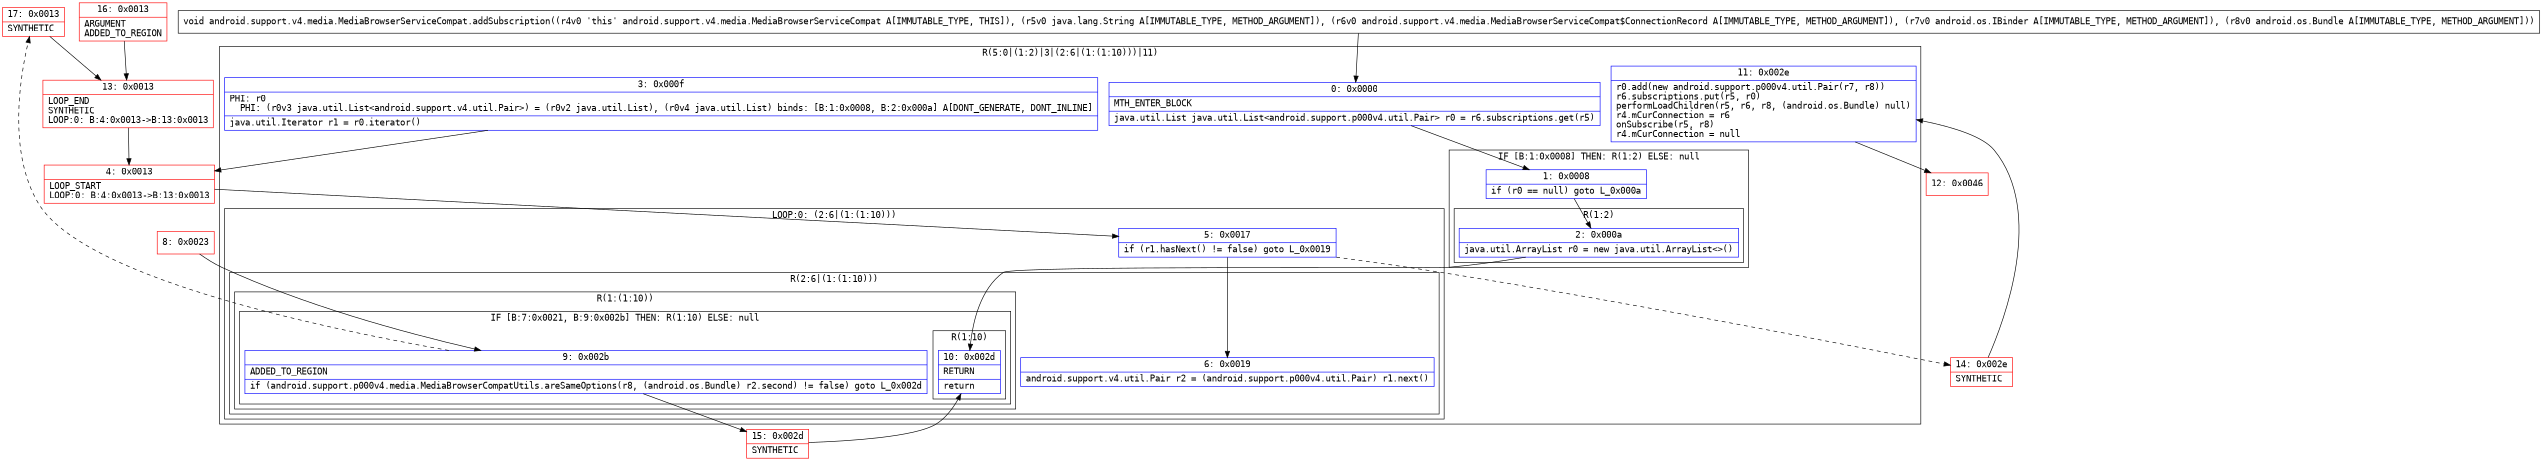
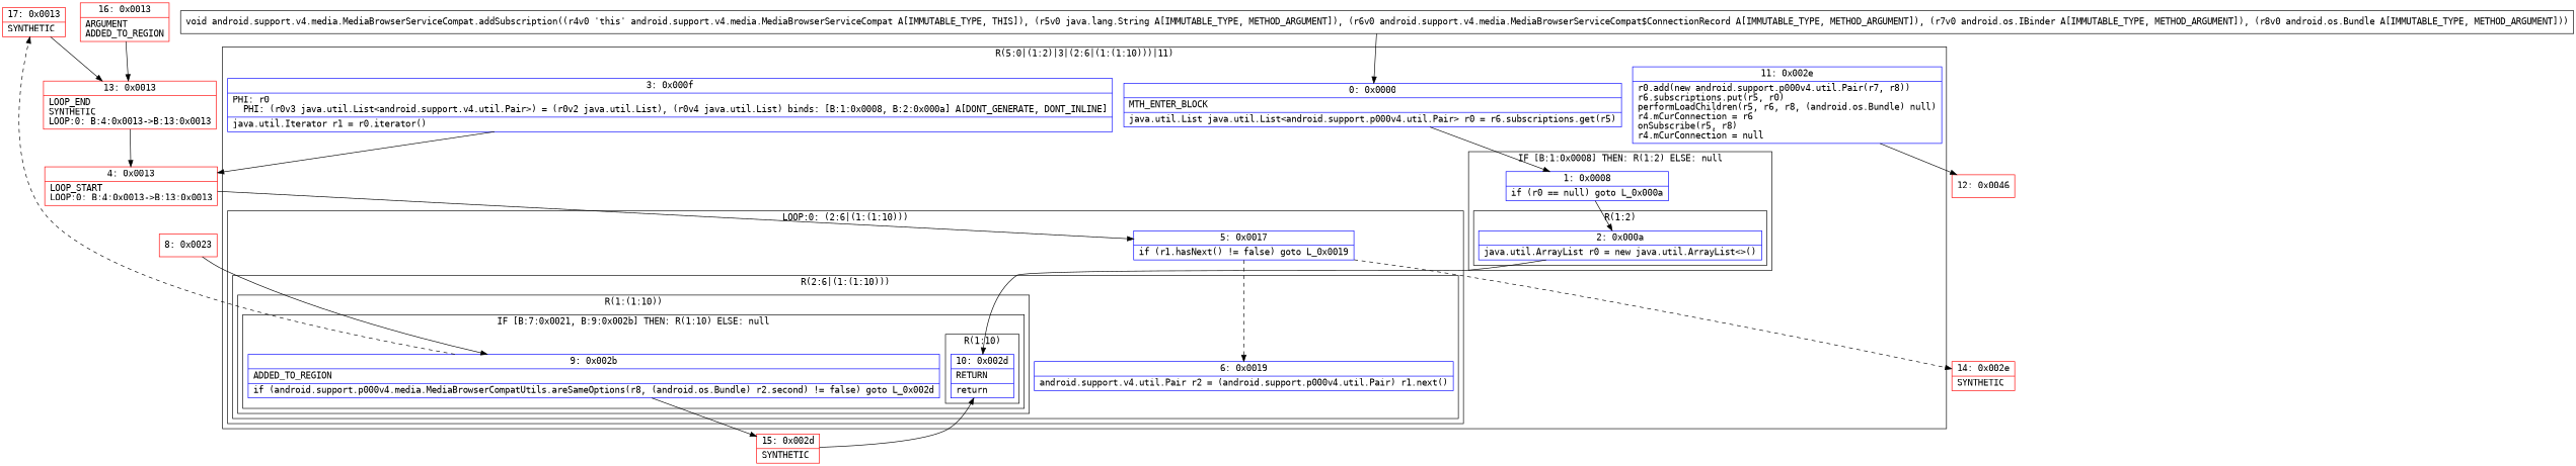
  digraph {
    fontname="DejaVu Sans Mono"
    node [color=blue fontname="DejaVu Sans Mono" shape=record]
    edge [fontname="DejaVu Sans Mono"]
    n1 [label="{2\:\ 0x000a|java.util.ArrayList r0 = new java.util.ArrayList\<\>()\l}"]
    n2 [label="{1\:\ 0x0008|if (r0 == null) goto L_0x000a\l}"]
    n3 [label="{10\:\ 0x002d|RETURN\l|return\l}"]
    n4 [label="{9\:\ 0x002b|ADDED_TO_REGION\l|if (android.support.p000v4.media.MediaBrowserCompatUtils.areSameOptions(r8, (android.os.Bundle) r2.second) != false) goto L_0x002d\l}"]
    n5 [label="{6\:\ 0x0019|android.support.v4.util.Pair r2 = (android.support.p000v4.util.Pair) r1.next()\l}"]
    n6 [label="{5\:\ 0x0017|if (r1.hasNext() != false) goto L_0x0019\l}"]
    n7 [label="{0\:\ 0x0000|MTH_ENTER_BLOCK\l|java.util.List java.util.List\<android.support.p000v4.util.Pair\> r0 = r6.subscriptions.get(r5)\l}"]
    n8 [label="{3\:\ 0x000f|PHI: r0 \l  PHI: (r0v3 java.util.List\<android.support.v4.util.Pair\>) = (r0v2 java.util.List), (r0v4 java.util.List) binds: [B:1:0x0008, B:2:0x000a] A[DONT_GENERATE, DONT_INLINE]\l|java.util.Iterator r1 = r0.iterator()\l}"]
    n9 [label="{11\:\ 0x002e|r0.add(new android.support.p000v4.util.Pair(r7, r8))\lr6.subscriptions.put(r5, r0)\lperformLoadChildren(r5, r6, r8, (android.os.Bundle) null)\lr4.mCurConnection = r6\lonSubscribe(r5, r8)\lr4.mCurConnection = null\l}"]
    n10 [color=red label="{15\:\ 0x002d|SYNTHETIC\l}"]
    n11 [color=red label="{17\:\ 0x0013|SYNTHETIC\l}"]
    n12 [color=red label="{14\:\ 0x002e|SYNTHETIC\l}"]
    n13 [color=red label="{4\:\ 0x0013|LOOP_START\lLOOP:0: B:4:0x0013\-\>B:13:0x0013\l}"]
    n14 [color=red label="{12\:\ 0x0046}"]
    n15 [color=red label="{8\:\ 0x0023}"]
    n16 [color=red label="{16\:\ 0x0013|ARGUMENT\lADDED_TO_REGION\l}"]
    n17 [color=red label="{13\:\ 0x0013|LOOP_END\lSYNTHETIC\lLOOP:0: B:4:0x0013\-\>B:13:0x0013\l}"]
    n18 [label="{void android.support.v4.media.MediaBrowserServiceCompat.addSubscription((r4v0 'this' android.support.v4.media.MediaBrowserServiceCompat A[IMMUTABLE_TYPE, THIS]), (r5v0 java.lang.String A[IMMUTABLE_TYPE, METHOD_ARGUMENT]), (r6v0 android.support.v4.media.MediaBrowserServiceCompat$ConnectionRecord A[IMMUTABLE_TYPE, METHOD_ARGUMENT]), (r7v0 android.os.IBinder A[IMMUTABLE_TYPE, METHOD_ARGUMENT]), (r8v0 android.os.Bundle A[IMMUTABLE_TYPE, METHOD_ARGUMENT])) }" color=""]
    subgraph cluster_1 {
      label="R(5:0|(1:2)|3|(2:6|(1:(1:10)))|11)"
      n7
      n8
      n9
      subgraph cluster_2 {
        label="IF [B:1:0x0008] THEN: R(1:2) ELSE: null"
        n2
        subgraph cluster_3 {
          label="R(1:2)"
          n1
        }
      }
      subgraph cluster_4 {
        label="LOOP:0: (2:6|(1:(1:10)))"
        n6
        subgraph cluster_5 {
          label="R(2:6|(1:(1:10)))"
          n5
          subgraph cluster_6 {
            label="R(1:(1:10))"
            subgraph cluster_7 {
              label="IF [B:7:0x0021, B:9:0x002b] THEN: R(1:10) ELSE: null"
              n4
              subgraph cluster_8 {
                label="R(1:10)"
                n3
              }
            }
          }
        }
      }
    }
    n1 -> n3
    n2 -> n1
    n4 -> n10
    n4 -> n11 [style=dashed]
-   n6 -> n5
+   n6 -> n5 [style=dashed]
    n6 -> n12 [style=dashed]
    n7 -> n2
    n8 -> n13
    n9 -> n14
    n10 -> n3
    n11 -> n17
-   n12 -> n9
    n13 -> n6
    n15 -> n4
    n16 -> n17
    n17 -> n13
    n18 -> n7
  }
